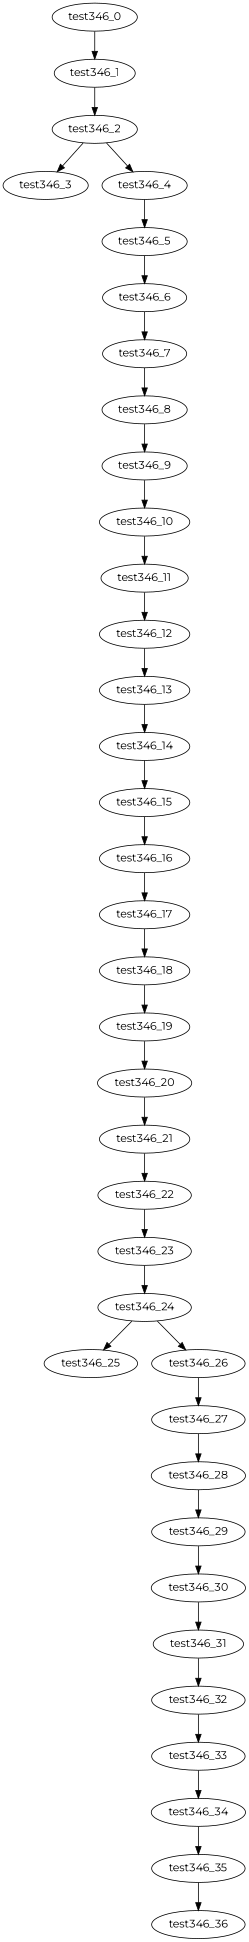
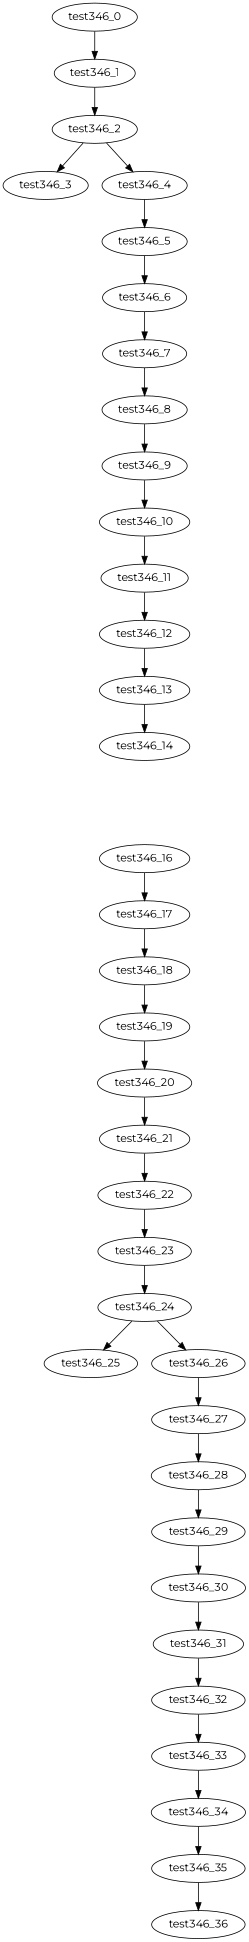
  digraph {
    fontname=Montserrat
    node [fontname=Montserrat]
    edge [fontname=Montserrat]
    test346_0
    test346_1
    test346_2
    test346_3
    test346_4
    test346_5
    test346_6
    test346_7
    test346_8
    test346_9
    test346_10
    test346_11
    test346_12
    test346_13
    test346_14
-   test346_15
    test346_16
    test346_17
    test346_18
    test346_19
    test346_20
    test346_21
    test346_22
    test346_23
    test346_24
    test346_25
    test346_26
    test346_27
    test346_28
    test346_29
    test346_30
    test346_31
    test346_32
    test346_33
    test346_34
    test346_35
    test346_36
    test346_0 -> test346_1
    test346_1 -> test346_2
    test346_2 -> test346_3
    test346_2 -> test346_4
    test346_4 -> test346_5
    test346_5 -> test346_6
    test346_6 -> test346_7
    test346_7 -> test346_8
    test346_8 -> test346_9
    test346_9 -> test346_10
    test346_10 -> test346_11
    test346_11 -> test346_12
    test346_12 -> test346_13
    test346_13 -> test346_14
-   test346_14 -> test346_15
-   test346_15 -> test346_16
    test346_16 -> test346_17
    test346_17 -> test346_18
    test346_18 -> test346_19
    test346_19 -> test346_20
    test346_20 -> test346_21
    test346_21 -> test346_22
    test346_22 -> test346_23
    test346_23 -> test346_24
    test346_24 -> test346_25
    test346_24 -> test346_26
    test346_26 -> test346_27
    test346_27 -> test346_28
    test346_28 -> test346_29
    test346_29 -> test346_30
    test346_30 -> test346_31
    test346_31 -> test346_32
    test346_32 -> test346_33
    test346_33 -> test346_34
    test346_34 -> test346_35
    test346_35 -> test346_36
  }
